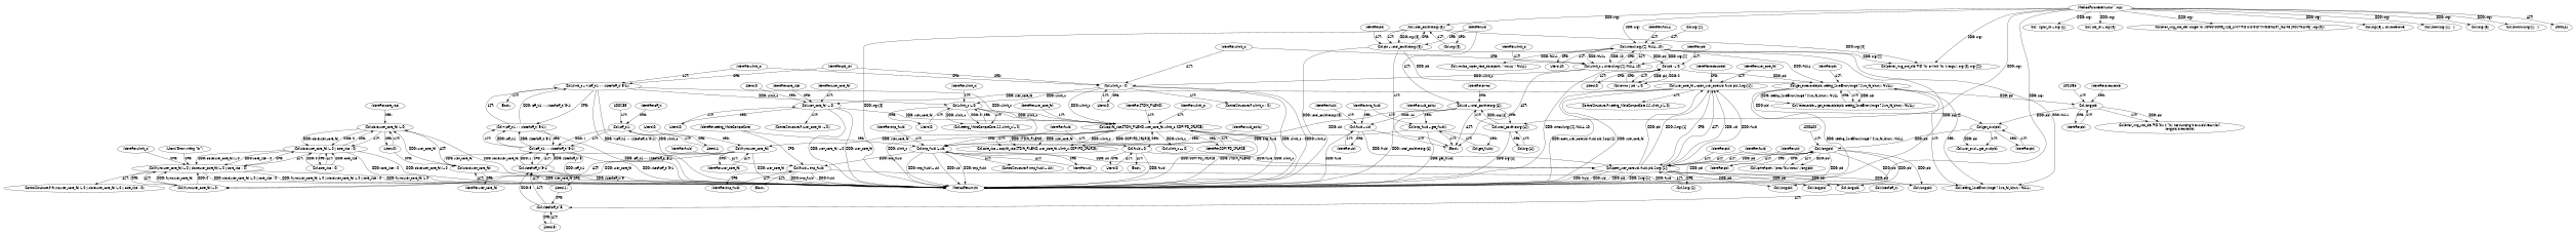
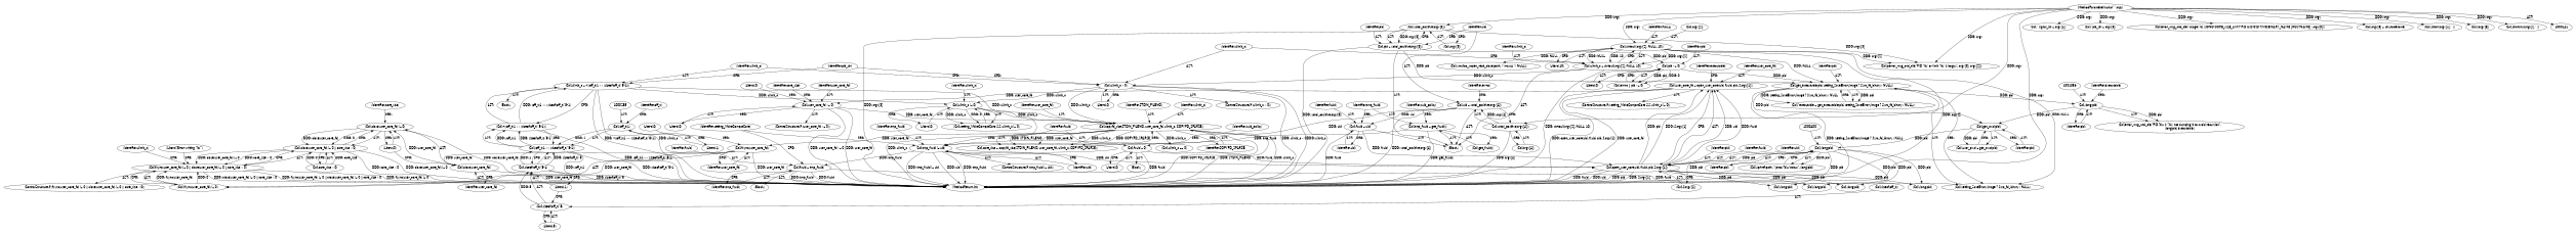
  digraph {
    fontname=Lato
    node [fontname=Lato]
    edge [fontname=Lato]
    n1 [label="(Call,close(user_core_fd) != 0)"]
    n2 [label="(Call,close(user_core_fd) != 0 || core_size < 0)"]
    n3 [label="(Literal,0)"]
    n4 [label="(MethodReturn,int)"]
    n5 [label="(Call,fsync(user_core_fd) != 0 || close(user_core_fd) != 0 || core_size < 0)"]
    n6 [label="(Call,core_size < 0)"]
    n7 [label="(Call,close(user_core_fd))"]
    n8 [label="(Identifier,user_core_fd)"]
    n9 [label="(Call,fsync(user_core_fd))"]
    n10 [label="(Call,fsync(user_core_fd) != 0)"]
    n11 [label="(Identifier,user_core_fd)"]
    n12 [label="(Call,copyfd_size(STDIN_FILENO, user_core_fd, ulimit_c, COPYFD_SPARSE))"]
    n13 [label="(Identifier,COPYFD_SPARSE)"]
    n14 [label="(Call,ulimit_c == 0)"]
    n15 [label="(Call,core_size = copyfd_size(STDIN_FILENO, user_core_fd, ulimit_c, COPYFD_SPARSE))"]
    n16 [label="(Call,user_core_fd >= 0)"]
    n17 [label="(ControlStructure,if (user_core_fd >= 0))"]
    n18 [label="(Literal,0)"]
    n19 [label="(Call,user_core_fd = open_user_core(uid, fsuid, pid, &argv[1]))"]
    n20 [label="(Call,open_user_core(uid, fsuid, pid, &argv[1]))"]
    n21 [label="(ControlStructure,if (setting_MakeCompatCore && ulimit_c != 0))"]
    n22 [label="(Call,(long)pid)"]
    n23 [label="(Call,(long)pid)"]
    n24 [label="(Call,&argv[1])"]
    n25 [label="(Call,(long)pid)"]
    n26 [label="(Call,(long)pid)"]
    n27 [label="(Call,tmp_fsuid != uid)"]
    n28 [label="(Call,fsuid = tmp_fsuid)"]
    n29 [label="(ControlStructure,if (tmp_fsuid != uid))"]
    n30 [label="(Identifier,uid)"]
    n31 [label="(Block,)"]
    n32 [label="(Identifier,tmp_fsuid)"]
    n33 [label="(Call,setting_SaveBinaryImage ? &src_fd_binary : NULL)"]
    n34 [label="(Call,tmp_fsuid = get_fsuid())"]
    n35 [label="(Block,)"]
    n36 [label="(Call,get_fsuid())"]
    n37 [label="(Call,uid = xatoi_positive(argv[4]))"]
    n38 [label="(Call,xatoi_positive(argv[4]))"]
    n39 [label="(Call,fsuid = uid)"]
    n40 [label="(Call,argv[4])"]
    n41 [label="(Identifier,uid)"]
    n42 [label="(MethodParameterIn,char** argv)"]
    n43 [label="(Call,xatoi_positive(argv[3]))"]
    n44 [label="(Call,strtoull(argv[2], NULL, 10))"]
    n45 [label="(Call,* signal_str = argv[1])"]
    n46 [label="(Call,perror_msg_and_die(\"PID '%s' or limit '%s' is bogus\", argv[3], argv[2]))"]
    n47 [label="(Call,*pid_str = argv[3])"]
    n48 [label="(Call,error_msg_and_die(\"Usage: %s SIGNO CORE_SIZE_LIMIT PID UID GID TIME BINARY_NAME [HOSTNAME]\", argv[0]))"]
    n49 [label="(Call,argv[8] = uts.nodename)"]
    n50 [label="(Call,strchr(argv[1], ' '))"]
    n51 [label="(Call,!argv[8])"]
    n52 [label="(Call,strchrnul(argv[i], ' '))"]
    1000141
    n54 [label="(Call,pid = xatoi_positive(argv[3]))"]
    n55 [label="(Call,argv[3])"]
    n56 [label="(Call,get_executable(pid, setting_SaveBinaryImage ? &src_fd_binary : NULL))"]
    n57 [label="(Call,ulimit_c = strtoull(argv[2], NULL, 10))"]
    n58 [label="(Call,xmalloc_xopen_read_close(path, /*maxsz:*/ NULL))"]
    n59 [label="(Literal,10)"]
    n60 [label="(Call,fsuid = 0)"]
    n61 [label="(Literal,0)"]
    n62 [label="(Block,)"]
    n63 [label="(Call,(long)pid)"]
    n64 [label="(Identifier,pid)"]
    n65 [label="(Call,sprintf(path, \"/proc/%lu/status\", (long)pid))"]
    n66 [label="(Call,get_cwd(pid))"]
    n67 [label="(Identifier,pid)"]
    n68 [label="(Call,user_pwd = get_cwd(pid))"]
    n69 [label="(Call,(long)pid)"]
    n70 [label="(Call,*executable = get_executable(pid, setting_SaveBinaryImage ? &src_fd_binary : NULL))"]
    n71 [label="(Identifier,pid)"]
    n72 [label="(Call,error_msg_and_die(\"PID %lu is '%s', not dumping it to avoid recursion\",\n                        (long)pid, executable))"]
    n73 [label="(Call,pid <= 0)"]
    n74 [label="(Call,errno || pid <= 0)"]
    n75 [label="(Literal,0)"]
    n76 [label="(Call,ulimit_c < 0)"]
    n77 [label="(Call,ulimit_c = ~((off_t)1 << (sizeof(off_t)*8-1)))"]
    n78 [label="(Call,~((off_t)1 << (sizeof(off_t)*8-1)))"]
    n79 [label="(Call,ulimit_c != 0)"]
    n80 [label="(Block,)"]
    n81 [label="(Call,(off_t)1 << (sizeof(off_t)*8-1))"]
    n82 [label="(Literal,0)"]
    n83 [label="(Call,setting_MakeCompatCore && ulimit_c != 0)"]
    n84 [label="(Call,sizeof(off_t)*8-1)"]
    n85 [label="(Literal,1)"]
    n86 [label="(Call,(off_t)1)"]
    n87 [label="(Literal,1)"]
    n88 [label="(Call,sizeof(off_t)*8)"]
    n89 [label="(Literal,8)"]
    n90 [label="(Literal,0)"]
    n91 [label="(ControlStructure,if (ulimit_c < 0))"]
    n92 [label="(ControlStructure,if (fsync(user_core_fd) != 0 || close(user_core_fd) != 0 || core_size < 0))"]
    n93 [label="(Identifier,ulimit_c)"]
    n94 [label="(Identifier,NULL)"]
    n95 [label="(Identifier,ulimit_c)"]
    n96 [label="(Identifier,tmp_fsuid)"]
    n97 [label="(Identifier,user_core_fd)"]
    n98 [label="(Identifier,ulimit_c)"]
    n99 [label="(Identifier,fsuid)"]
    n100 [label="(Identifier,STDIN_FILENO)"]
    n101 [label="(Identifier,pid)"]
    n102 [label="(Identifier,fsuid)"]
    n103 [label="(Literal,0)"]
    n104 [label="(Call,argv[2])"]
    n105 [label="(Identifier,off_t)"]
    n106 [label="(Identifier,tmp_fsuid)"]
    n107 [label="(Identifier,executable)"]
    n108 [label="(Identifier,ulimit_c)"]
    n109 [label="(Call,sizeof(off_t))"]
    n110 [label="(Identifier,pid)"]
    n111 [label="(Identifier,suid_policy)"]
    n112 [label="(Identifier,core_size)"]
    n113 [label="(Identifier,uid)"]
    n114 [label="(Identifier,suid_policy)"]
    n115 [label="(Identifier,executable)"]
    n116 [label="(Identifier,setting_MakeCompatCore)"]
    n117 [label="(Identifier,pid)"]
    n118 [label="(Identifier,uid)"]
    n119 [label="(Identifier,pid)"]
    n120 [label="(Identifier,core_size)"]
    n121 [label="(Identifier,pid_str)"]
    n122 [label="(Identifier,ulimit_c)"]
    n123 [label="(Identifier,fsuid)"]
    n124 [label="(Identifier,user_core_fd)"]
    n125 [label="(Identifier,user_core_fd)"]
    n126 [label="(Literal,0)"]
    n127 [label="(Literal,\"Error writing '%s'\")"]
    n128 [label="(Identifier,errno)"]
    n129 [label="(Identifier,fsuid)"]
    n130 [label="(Identifier,ulimit_c)"]
    1000400
    n132 [label=1001386]
    1000285
    n1 -> n2 [label="AST: "]
    n1 -> n2 [label="DDG: close(user_core_fd)"]
    n1 -> n2 [label="DDG: 0"]
    n1 -> n3 [label="CFG: "]
    n1 -> n4 [label="DDG: close(user_core_fd)"]
    n2 -> n1 [label="CFG: "]
    n2 -> n4 [label="DDG: core_size < 0"]
    n2 -> n4 [label="DDG: close(user_core_fd) != 0"]
    n2 -> n5 [label="AST: "]
    n2 -> n5 [label="DDG: close(user_core_fd) != 0"]
    n2 -> n5 [label="DDG: core_size < 0"]
    n2 -> n6 [label="CFG: "]
    n3 -> n1 [label="AST: "]
    n3 -> n7 [label="CFG: "]
    n5 -> n2 [label="CFG: "]
    n5 -> n4 [label="DDG: close(user_core_fd) != 0 || core_size < 0"]
    n5 -> n4 [label="DDG: fsync(user_core_fd) != 0 || close(user_core_fd) != 0 || core_size < 0"]
    n5 -> n4 [label="DDG: fsync(user_core_fd) != 0"]
    n5 -> n10 [label="CFG: "]
    n5 -> n92 [label="AST: "]
    n6 -> n2 [label="AST: "]
    n6 -> n2 [label="DDG: core_size"]
    n6 -> n2 [label="DDG: 0"]
    n7 -> n1 [label="AST: "]
    n7 -> n1 [label="DDG: user_core_fd"]
    n7 -> n4 [label="DDG: user_core_fd"]
    n7 -> n8 [label="CFG: "]
    n8 -> n7 [label="AST: "]
    n9 -> n4 [label="DDG: user_core_fd"]
    n9 -> n7 [label="DDG: user_core_fd"]
    n9 -> n10 [label="AST: "]
    n9 -> n10 [label="DDG: user_core_fd"]
    n9 -> n11 [label="CFG: "]
    n10 -> n5 [label="AST: "]
    n10 -> n5 [label="DDG: fsync(user_core_fd)"]
    n10 -> n5 [label="DDG: 0"]
    n11 -> n9 [label="AST: "]
    n12 -> n4 [label="DDG: STDIN_FILENO"]
    n12 -> n4 [label="DDG: ulimit_c"]
    n12 -> n4 [label="DDG: COPYFD_SPARSE"]
    n12 -> n9 [label="DDG: user_core_fd"]
    n12 -> n13 [label="CFG: "]
    n12 -> n14 [label="DDG: ulimit_c"]
    n12 -> n15 [label="AST: "]
    n12 -> n15 [label="DDG: STDIN_FILENO"]
    n12 -> n15 [label="DDG: user_core_fd"]
    n12 -> n15 [label="DDG: ulimit_c"]
    n12 -> n15 [label="DDG: COPYFD_SPARSE"]
    n13 -> n12 [label="AST: "]
    n15 -> n12 [label="CFG: "]
    n16 -> n4 [label="DDG: user_core_fd"]
    n16 -> n4 [label="DDG: user_core_fd >= 0"]
    n16 -> n12 [label="DDG: user_core_fd"]
    n16 -> n17 [label="AST: "]
    n16 -> n18 [label="CFG: "]
    n18 -> n16 [label="AST: "]
    n19 -> n4 [label="DDG: user_core_fd"]
    n19 -> n4 [label="DDG: open_user_core(uid, fsuid, pid, &argv[1])"]
    n19 -> n16 [label="DDG: user_core_fd"]
    n19 -> n20 [label="CFG: "]
    n19 -> n21 [label="AST: "]
    n20 -> n4 [label="DDG: pid"]
    n20 -> n4 [label="DDG: &argv[1]"]
    n20 -> n4 [label="DDG: fsuid"]
    n20 -> n4 [label="DDG: uid"]
    n20 -> n19 [label="AST: "]
    n20 -> n19 [label="DDG: uid"]
    n20 -> n19 [label="DDG: fsuid"]
    n20 -> n19 [label="DDG: pid"]
    n20 -> n19 [label="DDG: &argv[1]"]
    n20 -> n22 [label="DDG: pid"]
    n20 -> n23 [label="DDG: pid"]
    n20 -> n24 [label="CFG: "]
    n20 -> n25 [label="DDG: pid"]
    n20 -> n26 [label="DDG: pid"]
    n24 -> n20 [label="AST: "]
    n27 -> n4 [label="DDG: tmp_fsuid != uid"]
    n27 -> n4 [label="DDG: uid"]
    n27 -> n4 [label="DDG: tmp_fsuid"]
    n27 -> n20 [label="DDG: uid"]
    n27 -> n28 [label="DDG: tmp_fsuid"]
    n27 -> n29 [label="AST: "]
    n27 -> n30 [label="CFG: "]
    n28 -> n4 [label="DDG: tmp_fsuid"]
    n28 -> n4 [label="DDG: fsuid"]
    n28 -> n31 [label="AST: "]
    n28 -> n32 [label="CFG: "]
    n28 -> n33 [label="DDG: fsuid"]
    n30 -> n27 [label="AST: "]
    n32 -> n28 [label="AST: "]
    n33 -> n56 [label="AST: "]
    n34 -> n4 [label="DDG: get_fsuid()"]
    n34 -> n27 [label="DDG: tmp_fsuid"]
    n34 -> n35 [label="AST: "]
    n34 -> n36 [label="CFG: "]
    n36 -> n34 [label="AST: "]
    n37 -> n4 [label="DDG: xatoi_positive(argv[4])"]
    n37 -> n27 [label="DDG: uid"]
    n37 -> n35 [label="AST: "]
    n37 -> n38 [label="CFG: "]
    n37 -> n39 [label="DDG: uid"]
    n38 -> n4 [label="DDG: argv[4]"]
    n38 -> n37 [label="AST: "]
    n38 -> n37 [label="DDG: argv[4]"]
    n38 -> n40 [label="CFG: "]
    n39 -> n4 [label="DDG: fsuid"]
    n39 -> n20 [label="DDG: fsuid"]
    n39 -> n35 [label="AST: "]
    n39 -> n41 [label="CFG: "]
    n40 -> n38 [label="AST: "]
    n41 -> n39 [label="AST: "]
    n42 -> n4 [label="DDG: argv"]
    n42 -> n38 [label="DDG: argv"]
    n42 -> n43 [label="DDG: argv"]
    n42 -> n44 [label="DDG: argv"]
    n42 -> n45 [label="DDG: argv"]
    n42 -> n46 [label="DDG: argv"]
    n42 -> n47 [label="DDG: argv"]
    n42 -> n48 [label="DDG: argv"]
    n42 -> n49 [label="DDG: argv"]
    n42 -> n50 [label="DDG: argv"]
    n42 -> n51 [label="DDG: argv"]
    n42 -> n52 [label="DDG: argv"]
    n42 -> 1000141 [label="AST: "]
    n43 -> n4 [label="DDG: argv[3]"]
    n43 -> n46 [label="DDG: argv[3]"]
    n43 -> n54 [label="AST: "]
    n43 -> n54 [label="DDG: argv[3]"]
    n43 -> n55 [label="CFG: "]
    n44 -> n4 [label="DDG: argv[2]"]
    n44 -> n33 [label="DDG: NULL"]
    n44 -> n46 [label="DDG: argv[2]"]
    n44 -> n56 [label="DDG: NULL"]
    n44 -> n57 [label="AST: "]
    n44 -> n57 [label="DDG: argv[2]"]
    n44 -> n57 [label="DDG: NULL"]
    n44 -> n57 [label="DDG: 10"]
    n44 -> n58 [label="DDG: NULL"]
    n44 -> n59 [label="CFG: "]
    n54 -> n4 [label="DDG: xatoi_positive(argv[3])"]
    n54 -> n35 [label="AST: "]
    n54 -> n43 [label="CFG: "]
    n54 -> n56 [label="DDG: pid"]
    n54 -> n73 [label="DDG: pid"]
    n55 -> n43 [label="AST: "]
    n56 -> n4 [label="DDG: setting_SaveBinaryImage ? &src_fd_binary : NULL"]
    n56 -> n33 [label="CFG: "]
    n56 -> n66 [label="DDG: pid"]
    n56 -> n69 [label="DDG: pid"]
    n56 -> n70 [label="AST: "]
    n56 -> n70 [label="DDG: pid"]
    n56 -> n70 [label="DDG: setting_SaveBinaryImage ? &src_fd_binary : NULL"]
    n57 -> n4 [label="DDG: strtoull(argv[2], NULL, 10)"]
    n57 -> n35 [label="AST: "]
    n57 -> n44 [label="CFG: "]
    n57 -> n76 [label="DDG: ulimit_c"]
    n59 -> n44 [label="AST: "]
    n60 -> n4 [label="DDG: fsuid"]
    n60 -> n20 [label="DDG: fsuid"]
    n60 -> n61 [label="CFG: "]
    n60 -> n62 [label="AST: "]
    n61 -> n60 [label="AST: "]
    n63 -> n4 [label="DDG: pid"]
    n63 -> n20 [label="DDG: pid"]
    n63 -> n22 [label="DDG: pid"]
    n63 -> n23 [label="DDG: pid"]
    n63 -> n25 [label="DDG: pid"]
    n63 -> n26 [label="DDG: pid"]
    n63 -> n64 [label="CFG: "]
    n63 -> n65 [label="AST: "]
    n63 -> n65 [label="DDG: pid"]
    n64 -> n63 [label="AST: "]
    n65 -> n63 [label="CFG: "]
    n66 -> n63 [label="DDG: pid"]
    n66 -> n67 [label="CFG: "]
    n66 -> n68 [label="AST: "]
    n66 -> n68 [label="DDG: pid"]
    n67 -> n66 [label="AST: "]
+   n68 -> n66 [label="CFG: "]
    n69 -> n66 [label="DDG: pid"]
    n69 -> n71 [label="CFG: "]
    n69 -> n72 [label="AST: "]
    n69 -> n72 [label="DDG: pid"]
    n70 -> n56 [label="CFG: "]
    n71 -> n69 [label="AST: "]
    n73 -> n56 [label="DDG: pid"]
    n73 -> n74 [label="AST: "]
    n73 -> n74 [label="DDG: pid"]
    n73 -> n74 [label="DDG: 0"]
    n73 -> n75 [label="CFG: "]
    n74 -> n73 [label="CFG: "]
    n75 -> n73 [label="AST: "]
    n76 -> n4 [label="DDG: ulimit_c < 0"]
    n76 -> n4 [label="DDG: ulimit_c"]
    n76 -> n12 [label="DDG: ulimit_c"]
    n76 -> n79 [label="DDG: ulimit_c"]
    n76 -> n90 [label="CFG: "]
    n76 -> n91 [label="AST: "]
    n77 -> n4 [label="DDG: ~((off_t)1 << (sizeof(off_t)*8-1))"]
    n77 -> n4 [label="DDG: ulimit_c"]
    n77 -> n12 [label="DDG: ulimit_c"]
    n77 -> n78 [label="CFG: "]
    n77 -> n79 [label="DDG: ulimit_c"]
    n77 -> n80 [label="AST: "]
    n78 -> n4 [label="DDG: (off_t)1 << (sizeof(off_t)*8-1)"]
    n78 -> n77 [label="AST: "]
    n78 -> n77 [label="DDG: (off_t)1 << (sizeof(off_t)*8-1)"]
    n78 -> n81 [label="CFG: "]
    n79 -> n4 [label="DDG: ulimit_c"]
    n79 -> n12 [label="DDG: ulimit_c"]
    n79 -> n82 [label="CFG: "]
    n79 -> n83 [label="AST: "]
    n79 -> n83 [label="DDG: ulimit_c"]
    n79 -> n83 [label="DDG: 0"]
    n81 -> n4 [label="DDG: (off_t)1"]
    n81 -> n4 [label="DDG: sizeof(off_t)*8-1"]
    n81 -> n78 [label="AST: "]
    n81 -> n78 [label="DDG: (off_t)1"]
    n81 -> n78 [label="DDG: sizeof(off_t)*8-1"]
    n81 -> n84 [label="CFG: "]
    n82 -> n79 [label="AST: "]
    n83 -> n79 [label="CFG: "]
    n84 -> n4 [label="DDG: sizeof(off_t)*8"]
    n84 -> n81 [label="AST: "]
    n84 -> n81 [label="DDG: sizeof(off_t)*8"]
    n84 -> n81 [label="DDG: 1"]
    n84 -> n85 [label="CFG: "]
    n85 -> n84 [label="AST: "]
    n85 -> n88 [label="CFG: "]
    n86 -> n81 [label="AST: "]
    n86 -> n81 [label="DDG: 1"]
    n86 -> n87 [label="CFG: "]
    n87 -> n86 [label="AST: "]
    n88 -> n84 [label="AST: "]
    n88 -> n84 [label="DDG: 8"]
    n88 -> n89 [label="CFG: "]
    n89 -> n88 [label="AST: "]
    n90 -> n76 [label="AST: "]
    n93 -> n76 [label="CFG: "]
    n93 -> n77 [label="AST: "]
    n94 -> n44 [label="AST: "]
    n95 -> n12 [label="AST: "]
    n96 -> n27 [label="AST: "]
    n97 -> n12 [label="AST: "]
    n98 -> n79 [label="AST: "]
    n99 -> n27 [label="CFG: "]
    n99 -> n60 [label="AST: "]
    n100 -> n12 [label="AST: "]
    n101 -> n20 [label="AST: "]
    n102 -> n20 [label="AST: "]
    n103 -> n16 [label="CFG: "]
    n104 -> n44 [label="AST: "]
    n105 -> n86 [label="CFG: "]
    n106 -> n34 [label="AST: "]
    n106 -> n39 [label="CFG: "]
    n107 -> n69 [label="CFG: "]
    n108 -> n5 [label="CFG: "]
    n109 -> n88 [label="AST: "]
    n110 -> n56 [label="AST: "]
    n111 -> n60 [label="CFG: "]
    n112 -> n1 [label="CFG: "]
    n113 -> n37 [label="AST: "]
    n113 -> n54 [label="CFG: "]
    n114 -> n34 [label="CFG: "]
    n115 -> n19 [label="CFG: "]
    n116 -> n27 [label="CFG: "]
    n116 -> n28 [label="CFG: "]
    n117 -> n73 [label="AST: "]
    n118 -> n20 [label="AST: "]
    n119 -> n54 [label="AST: "]
    n120 -> n16 [label="CFG: "]
    n121 -> n76 [label="CFG: "]
    n121 -> n77 [label="CFG: "]
    n122 -> n57 [label="AST: "]
    n123 -> n28 [label="AST: "]
    n124 -> n16 [label="AST: "]
    n125 -> n19 [label="AST: "]
    n126 -> n9 [label="CFG: "]
    n127 -> n5 [label="CFG: "]
    n128 -> n37 [label="CFG: "]
    n129 -> n39 [label="AST: "]
    n130 -> n57 [label="CFG: "]
    n130 -> n76 [label="AST: "]
    1000400 -> n63 [label="AST: "]
    n132 -> n69 [label="AST: "]
    1000285 -> n86 [label="AST: "]
  }
